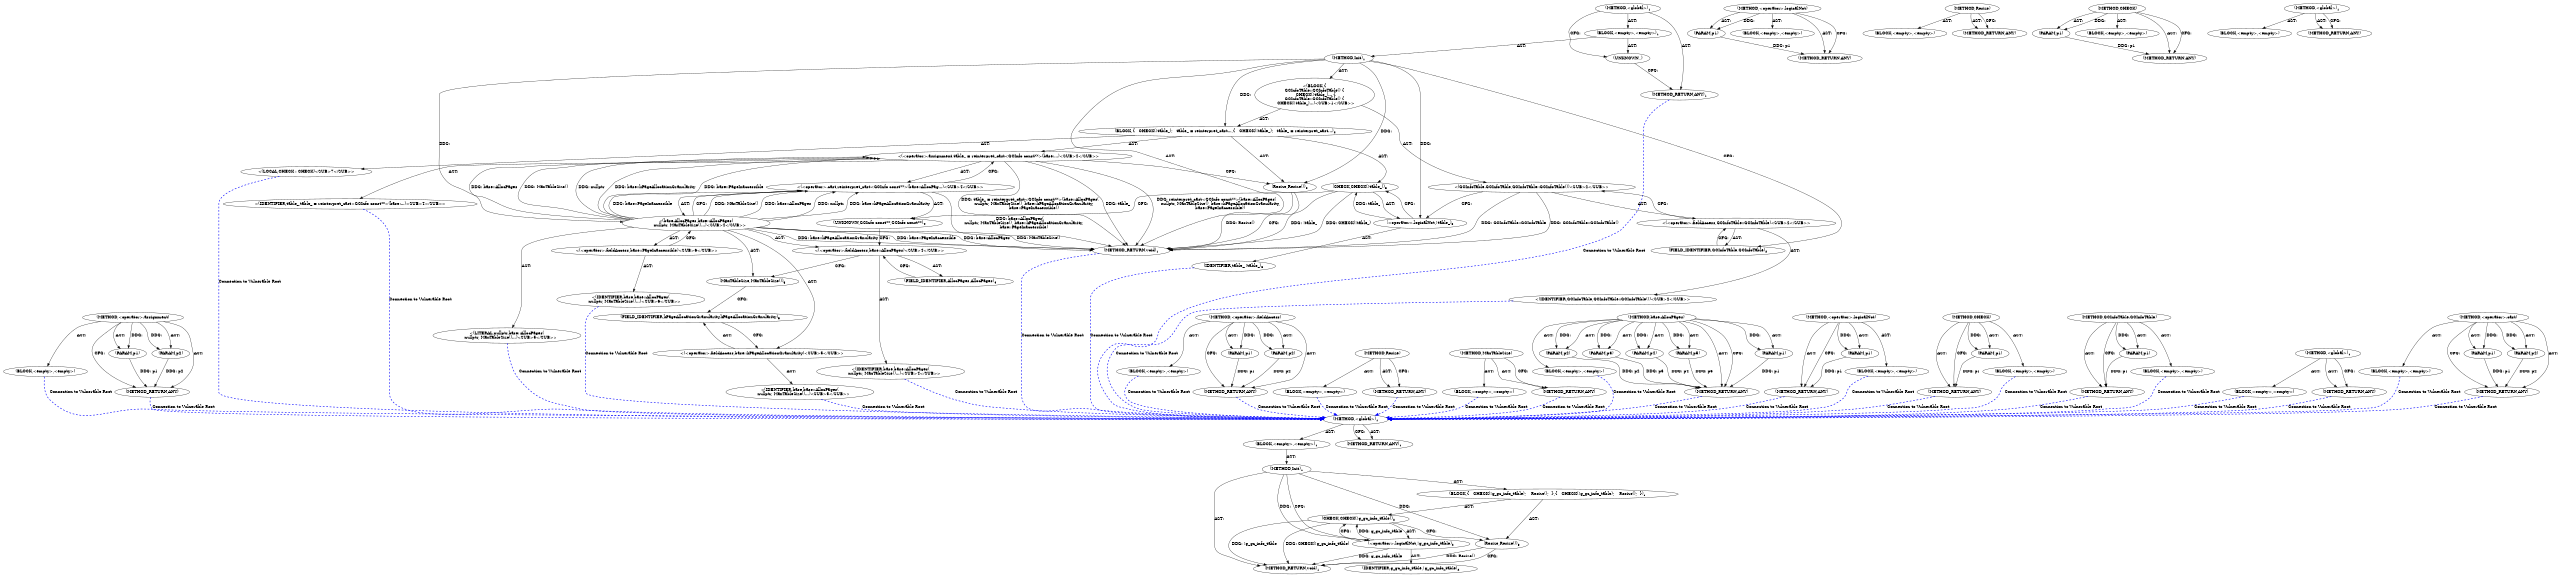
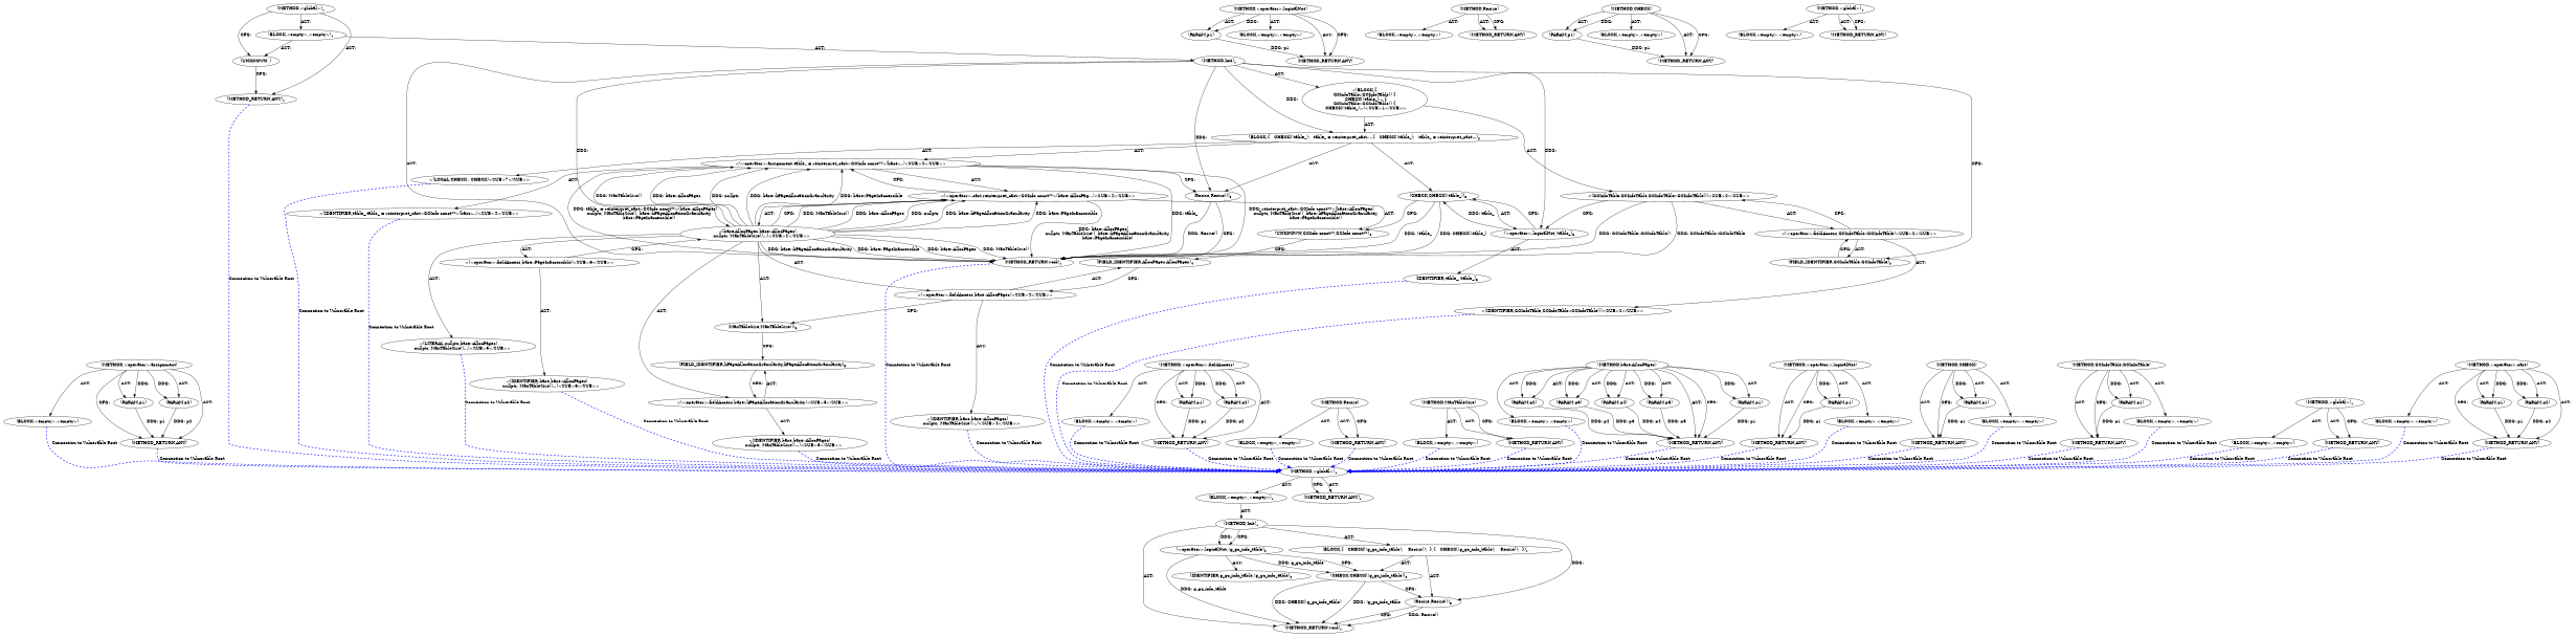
  digraph {
    n1 [label=<(METHOD,&lt;global&gt;)<SUB>1</SUB>>]
    n2 [label=<(BLOCK,&lt;empty&gt;,&lt;empty&gt;)<SUB>1</SUB>>]
    n3 [label=<(METHOD_RETURN,ANY)<SUB>1</SUB>>]
    n4 [label=<(METHOD,Init)<SUB>1</SUB>>]
    n5 [label=<(BLOCK,{   CHECK(!g_gc_info_table);    Resize();  },{   CHECK(!g_gc_info_table);    Resize();  })<SUB>1</SUB>>]
    n6 [label=<(&lt;operator&gt;.logicalNot,!g_gc_info_table)<SUB>2</SUB>>]
    n7 [label=<(Resize,Resize())<SUB>3</SUB>>]
    n8 [label=<(METHOD_RETURN,void)<SUB>1</SUB>>]
    n9 [label=<(CHECK,CHECK(!g_gc_info_table))<SUB>2</SUB>>]
    n10 [label=<(IDENTIFIER,g_gc_info_table,!g_gc_info_table)<SUB>2</SUB>>]
    n11 [label=<(METHOD,&lt;operator&gt;.logicalNot)>]
    n12 [label=<(PARAM,p1)>]
    n13 [label=<(BLOCK,&lt;empty&gt;,&lt;empty&gt;)>]
    n14 [label=<(METHOD_RETURN,ANY)>]
    n15 [label=<(METHOD,Resize)>]
    n16 [label=<(BLOCK,&lt;empty&gt;,&lt;empty&gt;)>]
    n17 [label=<(METHOD_RETURN,ANY)>]
    n18 [label=<(METHOD,CHECK)>]
    n19 [label=<(PARAM,p1)>]
    n20 [label=<(BLOCK,&lt;empty&gt;,&lt;empty&gt;)>]
    n21 [label=<(METHOD_RETURN,ANY)>]
    n22 [label=<(METHOD,&lt;global&gt;)<SUB>1</SUB>>]
    n23 [label=<(BLOCK,&lt;empty&gt;,&lt;empty&gt;)>]
    n24 [label=<(METHOD_RETURN,ANY)>]
    n25 [label=<(METHOD,&lt;operator&gt;.assignment)>]
    n26 [label=<(PARAM,p1)>]
    n27 [label=<(PARAM,p2)>]
    n28 [label=<(BLOCK,&lt;empty&gt;,&lt;empty&gt;)>]
    n29 [label=<(METHOD_RETURN,ANY)>]
    n30 [label=<(METHOD,&lt;global&gt;)<SUB>1</SUB>>]
    n31 [label=<(BLOCK,&lt;empty&gt;,&lt;empty&gt;)<SUB>1</SUB>>]
    n32 [label=<(UNKNOWN,,)>]
    n33 [label=<(METHOD_RETURN,ANY)<SUB>1</SUB>>]
    n34 [label=<(METHOD,Init)<SUB>1</SUB>>]
    n35 [label="<(BLOCK,{\nGCInfoTable::GCInfoTable() {\n  CHECK(!table_)...,{\nGCInfoTable::GCInfoTable() {\n  CHECK(!table_)...)<SUB>1</SUB>>"]
    n36 [label=<(FIELD_IDENTIFIER,GCInfoTable,GCInfoTable)<SUB>2</SUB>>]
    n37 [label=<(BLOCK,{   CHECK(!table_);   table_ = reinterpret_cast...,{   CHECK(!table_);   table_ = reinterpret_cast...)<SUB>2</SUB>>]
    n38 [label=<(&lt;operator&gt;.logicalNot,!table_)<SUB>3</SUB>>]
    n39 [label="<(base.AllocPages,base::AllocPages(\n      nullptr, MaxTableSize()...)<SUB>4</SUB>>"]
    n40 [label=<(Resize,Resize())<SUB>8</SUB>>]
    n41 [label=<(METHOD_RETURN,void)<SUB>1</SUB>>]
    n42 [label="<(GCInfoTable.GCInfoTable,GCInfoTable::GCInfoTable())<SUB>2</SUB>>"]
    n43 [label="<(&lt;operator&gt;.fieldAccess,GCInfoTable::GCInfoTable)<SUB>2</SUB>>"]
    n44 [label=<(CHECK,CHECK(!table_))<SUB>3</SUB>>]
    n45 [label="<(&lt;operator&gt;.assignment,table_ = reinterpret_cast&lt;GCInfo const**&gt;(base:...)<SUB>4</SUB>>"]
    n46 [label="<(LOCAL,CHECK : CHECK)<SUB>7</SUB>>"]
    n47 [label=<(IDENTIFIER,table_,!table_)<SUB>3</SUB>>]
    n48 [label="<(&lt;operator&gt;.cast,reinterpret_cast&lt;GCInfo const**&gt;(base::AllocPag...)<SUB>4</SUB>>"]
    n49 [label="<(&lt;operator&gt;.fieldAccess,base::AllocPages)<SUB>4</SUB>>"]
    n50 [label="<(LITERAL,nullptr,base::AllocPages(\n      nullptr, MaxTableSize()...)<SUB>5</SUB>>"]
    n51 [label=<(MaxTableSize,MaxTableSize())<SUB>5</SUB>>]
    n52 [label="<(&lt;operator&gt;.fieldAccess,base::kPageAllocationGranularity)<SUB>5</SUB>>"]
    n53 [label="<(&lt;operator&gt;.fieldAccess,base::PageInaccessible)<SUB>6</SUB>>"]
    n54 [label="<(IDENTIFIER,GCInfoTable,GCInfoTable::GCInfoTable())<SUB>2</SUB>>"]
    n55 [label=<(UNKNOWN,GCInfo const**,GCInfo const**)<SUB>4</SUB>>]
    n56 [label="<(IDENTIFIER,table_,table_ = reinterpret_cast&lt;GCInfo const**&gt;(base:...)<SUB>4</SUB>>"]
    n57 [label=<(FIELD_IDENTIFIER,AllocPages,AllocPages)<SUB>4</SUB>>]
    n58 [label="<(IDENTIFIER,base,base::AllocPages(\n      nullptr, MaxTableSize()...)<SUB>4</SUB>>"]
    n59 [label=<(FIELD_IDENTIFIER,kPageAllocationGranularity,kPageAllocationGranularity)<SUB>5</SUB>>]
    n60 [label="<(IDENTIFIER,base,base::AllocPages(\n      nullptr, MaxTableSize()...)<SUB>5</SUB>>"]
    n61 [label="<(IDENTIFIER,base,base::AllocPages(\n      nullptr, MaxTableSize()...)<SUB>6</SUB>>"]
    n62 [label=<(METHOD,&lt;operator&gt;.fieldAccess)>]
    n63 [label=<(PARAM,p1)>]
    n64 [label=<(PARAM,p2)>]
    n65 [label=<(BLOCK,&lt;empty&gt;,&lt;empty&gt;)>]
    n66 [label=<(METHOD_RETURN,ANY)>]
    n67 [label=<(METHOD,Resize)>]
    n68 [label=<(BLOCK,&lt;empty&gt;,&lt;empty&gt;)>]
    n69 [label=<(METHOD_RETURN,ANY)>]
    n70 [label=<(METHOD,MaxTableSize)>]
    n71 [label=<(BLOCK,&lt;empty&gt;,&lt;empty&gt;)>]
    n72 [label=<(METHOD_RETURN,ANY)>]
    n73 [label=<(METHOD,base.AllocPages)>]
    n74 [label=<(PARAM,p1)>]
    n75 [label=<(PARAM,p2)>]
    n76 [label=<(PARAM,p3)>]
    n77 [label=<(PARAM,p4)>]
    n78 [label=<(PARAM,p5)>]
    n79 [label=<(BLOCK,&lt;empty&gt;,&lt;empty&gt;)>]
    n80 [label=<(METHOD_RETURN,ANY)>]
    n81 [label=<(METHOD,&lt;operator&gt;.logicalNot)>]
    n82 [label=<(PARAM,p1)>]
    n83 [label=<(BLOCK,&lt;empty&gt;,&lt;empty&gt;)>]
    n84 [label=<(METHOD_RETURN,ANY)>]
    n85 [label=<(METHOD,CHECK)>]
    n86 [label=<(PARAM,p1)>]
    n87 [label=<(BLOCK,&lt;empty&gt;,&lt;empty&gt;)>]
    n88 [label=<(METHOD_RETURN,ANY)>]
    n89 [label=<(METHOD,GCInfoTable.GCInfoTable)>]
    n90 [label=<(PARAM,p1)>]
    n91 [label=<(BLOCK,&lt;empty&gt;,&lt;empty&gt;)>]
    n92 [label=<(METHOD_RETURN,ANY)>]
    n93 [label=<(METHOD,&lt;global&gt;)<SUB>1</SUB>>]
    n94 [label=<(BLOCK,&lt;empty&gt;,&lt;empty&gt;)>]
    n95 [label=<(METHOD_RETURN,ANY)>]
    n96 [label=<(METHOD,&lt;operator&gt;.cast)>]
    n97 [label=<(PARAM,p1)>]
    n98 [label=<(PARAM,p2)>]
    n99 [label=<(BLOCK,&lt;empty&gt;,&lt;empty&gt;)>]
    n100 [label=<(METHOD_RETURN,ANY)>]
    n1 -> n2 [label="AST: "]
    n1 -> n3 [label="AST: "]
    n1 -> n3 [label="CFG: "]
    n2 -> n4 [label="AST: "]
    n4 -> n5 [label="AST: "]
    n4 -> n6 [label="CFG: "]
    n4 -> n6 [label="DDG: "]
    n4 -> n7 [label="DDG: "]
    n4 -> n8 [label="AST: "]
    n5 -> n7 [label="AST: "]
    n5 -> n9 [label="AST: "]
    n6 -> n8 [label="DDG: g_gc_info_table"]
    n6 -> n9 [label="CFG: "]
    n6 -> n9 [label="DDG: g_gc_info_table"]
    n6 -> n10 [label="AST: "]
    n7 -> n8 [label="CFG: "]
    n7 -> n8 [label="DDG: Resize()"]
-   n9 -> n6 [label="AST: "]
    n9 -> n7 [label="CFG: "]
    n9 -> n8 [label="DDG: !g_gc_info_table"]
    n9 -> n8 [label="DDG: CHECK(!g_gc_info_table)"]
    n11 -> n12 [label="AST: "]
    n11 -> n12 [label="DDG: "]
    n11 -> n13 [label="AST: "]
    n11 -> n14 [label="AST: "]
    n11 -> n14 [label="CFG: "]
    n12 -> n14 [label="DDG: p1"]
    n15 -> n16 [label="AST: "]
    n15 -> n17 [label="AST: "]
    n15 -> n17 [label="CFG: "]
    n18 -> n19 [label="AST: "]
    n18 -> n19 [label="DDG: "]
    n18 -> n20 [label="AST: "]
    n18 -> n21 [label="AST: "]
    n18 -> n21 [label="CFG: "]
    n19 -> n21 [label="DDG: p1"]
    n22 -> n23 [label="AST: "]
    n22 -> n24 [label="AST: "]
    n22 -> n24 [label="CFG: "]
    n25 -> n26 [label="AST: "]
    n25 -> n26 [label="DDG: "]
    n25 -> n27 [label="AST: "]
    n25 -> n27 [label="DDG: "]
    n25 -> n28 [label="AST: "]
    n25 -> n29 [label="AST: "]
    n25 -> n29 [label="CFG: "]
    n26 -> n29 [label="DDG: p1"]
    n27 -> n29 [label="DDG: p2"]
    n28 -> n1 [color=blue label="Connection to Vulnerable Root" penwidth=2.0 style=dashed]
    n29 -> n1 [color=blue label="Connection to Vulnerable Root" penwidth=2.0 style=dashed]
    n30 -> n31 [label="AST: "]
    n30 -> n32 [label="CFG: "]
    n30 -> n33 [label="AST: "]
    n31 -> n32 [label="AST: "]
    n31 -> n34 [label="AST: "]
    n32 -> n33 [label="CFG: "]
    n33 -> n1 [color=blue label="Connection to Vulnerable Root" penwidth=2.0 style=dashed]
    n34 -> n35 [label="AST: "]
    n34 -> n36 [label="CFG: "]
    n34 -> n37 [label="DDG: "]
    n34 -> n38 [label="DDG: "]
    n34 -> n39 [label="DDG: "]
    n34 -> n40 [label="DDG: "]
    n34 -> n41 [label="AST: "]
    n35 -> n37 [label="AST: "]
    n35 -> n42 [label="AST: "]
    n36 -> n43 [label="CFG: "]
    n37 -> n40 [label="AST: "]
    n37 -> n44 [label="AST: "]
    n37 -> n45 [label="AST: "]
    n37 -> n46 [label="AST: "]
    n38 -> n44 [label="CFG: "]
    n38 -> n44 [label="DDG: table_"]
    n38 -> n47 [label="AST: "]
    n39 -> n41 [label="DDG: base::AllocPages"]
    n39 -> n41 [label="DDG: MaxTableSize()"]
    n39 -> n41 [label="DDG: base::kPageAllocationGranularity"]
    n39 -> n41 [label="DDG: base::PageInaccessible"]
    n39 -> n45 [label="DDG: MaxTableSize()"]
    n39 -> n45 [label="DDG: base::AllocPages"]
    n39 -> n45 [label="DDG: nullptr"]
    n39 -> n45 [label="DDG: base::kPageAllocationGranularity"]
    n39 -> n45 [label="DDG: base::PageInaccessible"]
    n39 -> n48 [label="CFG: "]
    n39 -> n48 [label="DDG: MaxTableSize()"]
    n39 -> n48 [label="DDG: base::AllocPages"]
    n39 -> n48 [label="DDG: nullptr"]
    n39 -> n48 [label="DDG: base::kPageAllocationGranularity"]
    n39 -> n48 [label="DDG: base::PageInaccessible"]
    n39 -> n49 [label="AST: "]
    n39 -> n50 [label="AST: "]
    n39 -> n51 [label="AST: "]
    n39 -> n52 [label="AST: "]
    n39 -> n53 [label="AST: "]
    n40 -> n41 [label="CFG: "]
    n40 -> n41 [label="DDG: Resize()"]
    n41 -> n1 [color=blue label="Connection to Vulnerable Root" penwidth=2.0 style=dashed]
    n42 -> n38 [label="CFG: "]
    n42 -> n41 [label="DDG: GCInfoTable::GCInfoTable"]
    n42 -> n41 [label="DDG: GCInfoTable::GCInfoTable()"]
    n42 -> n43 [label="AST: "]
    n43 -> n36 [label="AST: "]
    n43 -> n42 [label="CFG: "]
    n43 -> n54 [label="AST: "]
    n44 -> n38 [label="AST: "]
    n44 -> n41 [label="DDG: !table_"]
    n44 -> n41 [label="DDG: CHECK(!table_)"]
    n44 -> n55 [label="CFG: "]
    n45 -> n40 [label="CFG: "]
    n45 -> n41 [label="DDG: table_"]
    n45 -> n41 [label="DDG: reinterpret_cast&lt;GCInfo const**&gt;(base::AllocPages(\n      nullptr, MaxTableSize(), base::kPageAllocationGranularity,\n      base::PageInaccessible))"]
    n45 -> n41 [label="DDG: table_ = reinterpret_cast&lt;GCInfo const**&gt;(base::AllocPages(\n      nullptr, MaxTableSize(), base::kPageAllocationGranularity,\n      base::PageInaccessible))"]
    n45 -> n48 [label="AST: "]
    n45 -> n56 [label="AST: "]
    n46 -> n1 [color=blue label="Connection to Vulnerable Root" penwidth=2.0 style=dashed]
    n47 -> n1 [color=blue label="Connection to Vulnerable Root" penwidth=2.0 style=dashed]
    n48 -> n39 [label="AST: "]
    n48 -> n41 [label="DDG: base::AllocPages(\n      nullptr, MaxTableSize(), base::kPageAllocationGranularity,\n      base::PageInaccessible)"]
    n48 -> n45 [label="CFG: "]
    n48 -> n55 [label="AST: "]
    n49 -> n51 [label="CFG: "]
    n49 -> n57 [label="AST: "]
    n49 -> n58 [label="AST: "]
    n50 -> n1 [color=blue label="Connection to Vulnerable Root" penwidth=2.0 style=dashed]
    n51 -> n59 [label="CFG: "]
    n52 -> n59 [label="AST: "]
    n52 -> n60 [label="AST: "]
    n53 -> n39 [label="CFG: "]
    n53 -> n61 [label="AST: "]
    n54 -> n1 [color=blue label="Connection to Vulnerable Root" penwidth=2.0 style=dashed]
-   n55 -> n49 [label="CFG: "]
+   n55 -> n57 [label="CFG: "]
    n56 -> n1 [color=blue label="Connection to Vulnerable Root" penwidth=2.0 style=dashed]
    n57 -> n49 [label="CFG: "]
    n58 -> n1 [color=blue label="Connection to Vulnerable Root" penwidth=2.0 style=dashed]
    n59 -> n52 [label="CFG: "]
    n60 -> n1 [color=blue label="Connection to Vulnerable Root" penwidth=2.0 style=dashed]
    n61 -> n1 [color=blue label="Connection to Vulnerable Root" penwidth=2.0 style=dashed]
    n62 -> n63 [label="AST: "]
    n62 -> n63 [label="DDG: "]
    n62 -> n64 [label="AST: "]
    n62 -> n64 [label="DDG: "]
    n62 -> n65 [label="AST: "]
    n62 -> n66 [label="AST: "]
    n62 -> n66 [label="CFG: "]
    n63 -> n66 [label="DDG: p1"]
    n64 -> n66 [label="DDG: p2"]
    n65 -> n1 [color=blue label="Connection to Vulnerable Root" penwidth=2.0 style=dashed]
    n66 -> n1 [color=blue label="Connection to Vulnerable Root" penwidth=2.0 style=dashed]
    n67 -> n68 [label="AST: "]
    n67 -> n69 [label="AST: "]
    n67 -> n69 [label="CFG: "]
    n68 -> n1 [color=blue label="Connection to Vulnerable Root" penwidth=2.0 style=dashed]
    n69 -> n1 [color=blue label="Connection to Vulnerable Root" penwidth=2.0 style=dashed]
    n70 -> n71 [label="AST: "]
    n70 -> n72 [label="AST: "]
    n70 -> n72 [label="CFG: "]
    n71 -> n1 [color=blue label="Connection to Vulnerable Root" penwidth=2.0 style=dashed]
    n72 -> n1 [color=blue label="Connection to Vulnerable Root" penwidth=2.0 style=dashed]
    n73 -> n74 [label="AST: "]
    n73 -> n74 [label="DDG: "]
    n73 -> n75 [label="AST: "]
    n73 -> n75 [label="DDG: "]
    n73 -> n76 [label="AST: "]
    n73 -> n76 [label="DDG: "]
    n73 -> n77 [label="AST: "]
    n73 -> n77 [label="DDG: "]
    n73 -> n78 [label="AST: "]
    n73 -> n78 [label="DDG: "]
    n73 -> n79 [label="AST: "]
    n73 -> n80 [label="AST: "]
    n73 -> n80 [label="CFG: "]
    n74 -> n80 [label="DDG: p1"]
    n75 -> n80 [label="DDG: p2"]
    n76 -> n80 [label="DDG: p3"]
    n77 -> n80 [label="DDG: p4"]
    n78 -> n80 [label="DDG: p5"]
    n79 -> n1 [color=blue label="Connection to Vulnerable Root" penwidth=2.0 style=dashed]
    n80 -> n1 [color=blue label="Connection to Vulnerable Root" penwidth=2.0 style=dashed]
    n81 -> n82 [label="AST: "]
    n81 -> n82 [label="DDG: "]
    n81 -> n83 [label="AST: "]
    n81 -> n84 [label="AST: "]
    n81 -> n84 [label="CFG: "]
    n82 -> n84 [label="DDG: p1"]
    n83 -> n1 [color=blue label="Connection to Vulnerable Root" penwidth=2.0 style=dashed]
    n84 -> n1 [color=blue label="Connection to Vulnerable Root" penwidth=2.0 style=dashed]
    n85 -> n86 [label="AST: "]
    n85 -> n86 [label="DDG: "]
    n85 -> n87 [label="AST: "]
    n85 -> n88 [label="AST: "]
    n85 -> n88 [label="CFG: "]
    n86 -> n88 [label="DDG: p1"]
    n87 -> n1 [color=blue label="Connection to Vulnerable Root" penwidth=2.0 style=dashed]
    n88 -> n1 [color=blue label="Connection to Vulnerable Root" penwidth=2.0 style=dashed]
    n89 -> n90 [label="AST: "]
    n89 -> n90 [label="DDG: "]
    n89 -> n91 [label="AST: "]
    n89 -> n92 [label="AST: "]
    n89 -> n92 [label="CFG: "]
    n90 -> n92 [label="DDG: p1"]
    n91 -> n1 [color=blue label="Connection to Vulnerable Root" penwidth=2.0 style=dashed]
    n92 -> n1 [color=blue label="Connection to Vulnerable Root" penwidth=2.0 style=dashed]
    n93 -> n94 [label="AST: "]
    n93 -> n95 [label="AST: "]
    n93 -> n95 [label="CFG: "]
    n94 -> n1 [color=blue label="Connection to Vulnerable Root" penwidth=2.0 style=dashed]
    n95 -> n1 [color=blue label="Connection to Vulnerable Root" penwidth=2.0 style=dashed]
    n96 -> n97 [label="AST: "]
    n96 -> n97 [label="DDG: "]
    n96 -> n98 [label="AST: "]
    n96 -> n98 [label="DDG: "]
    n96 -> n99 [label="AST: "]
    n96 -> n100 [label="AST: "]
    n96 -> n100 [label="CFG: "]
    n97 -> n100 [label="DDG: p1"]
    n98 -> n100 [label="DDG: p2"]
    n99 -> n1 [color=blue label="Connection to Vulnerable Root" penwidth=2.0 style=dashed]
    n100 -> n1 [color=blue label="Connection to Vulnerable Root" penwidth=2.0 style=dashed]
  }
